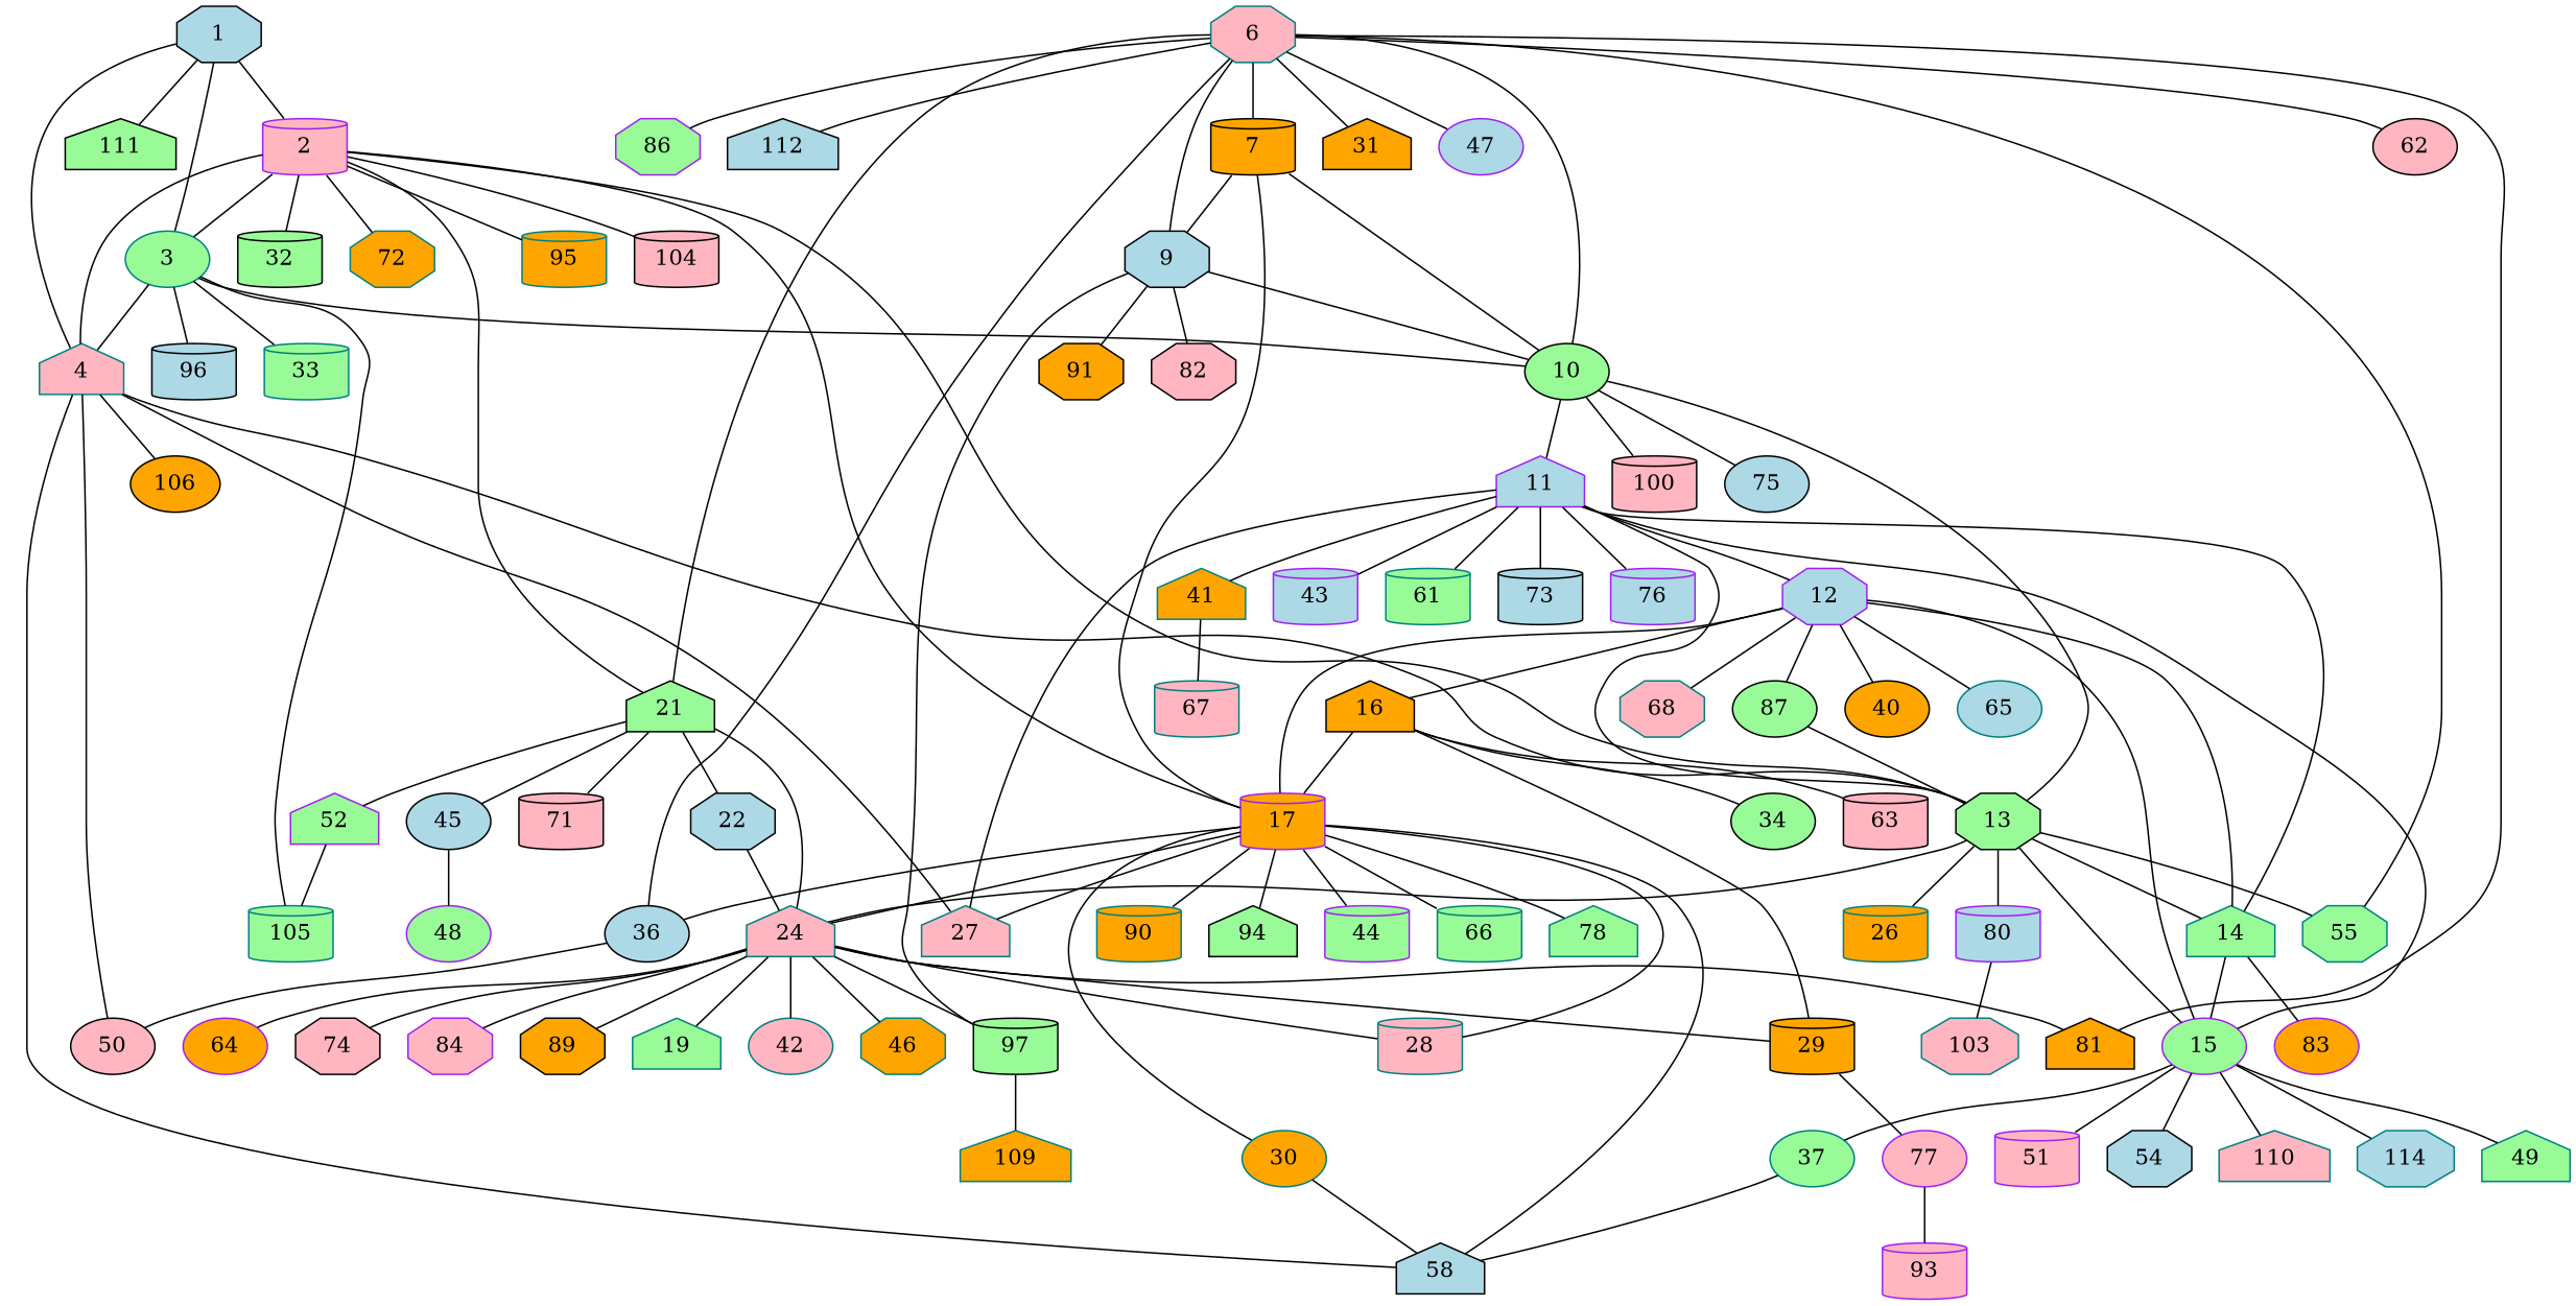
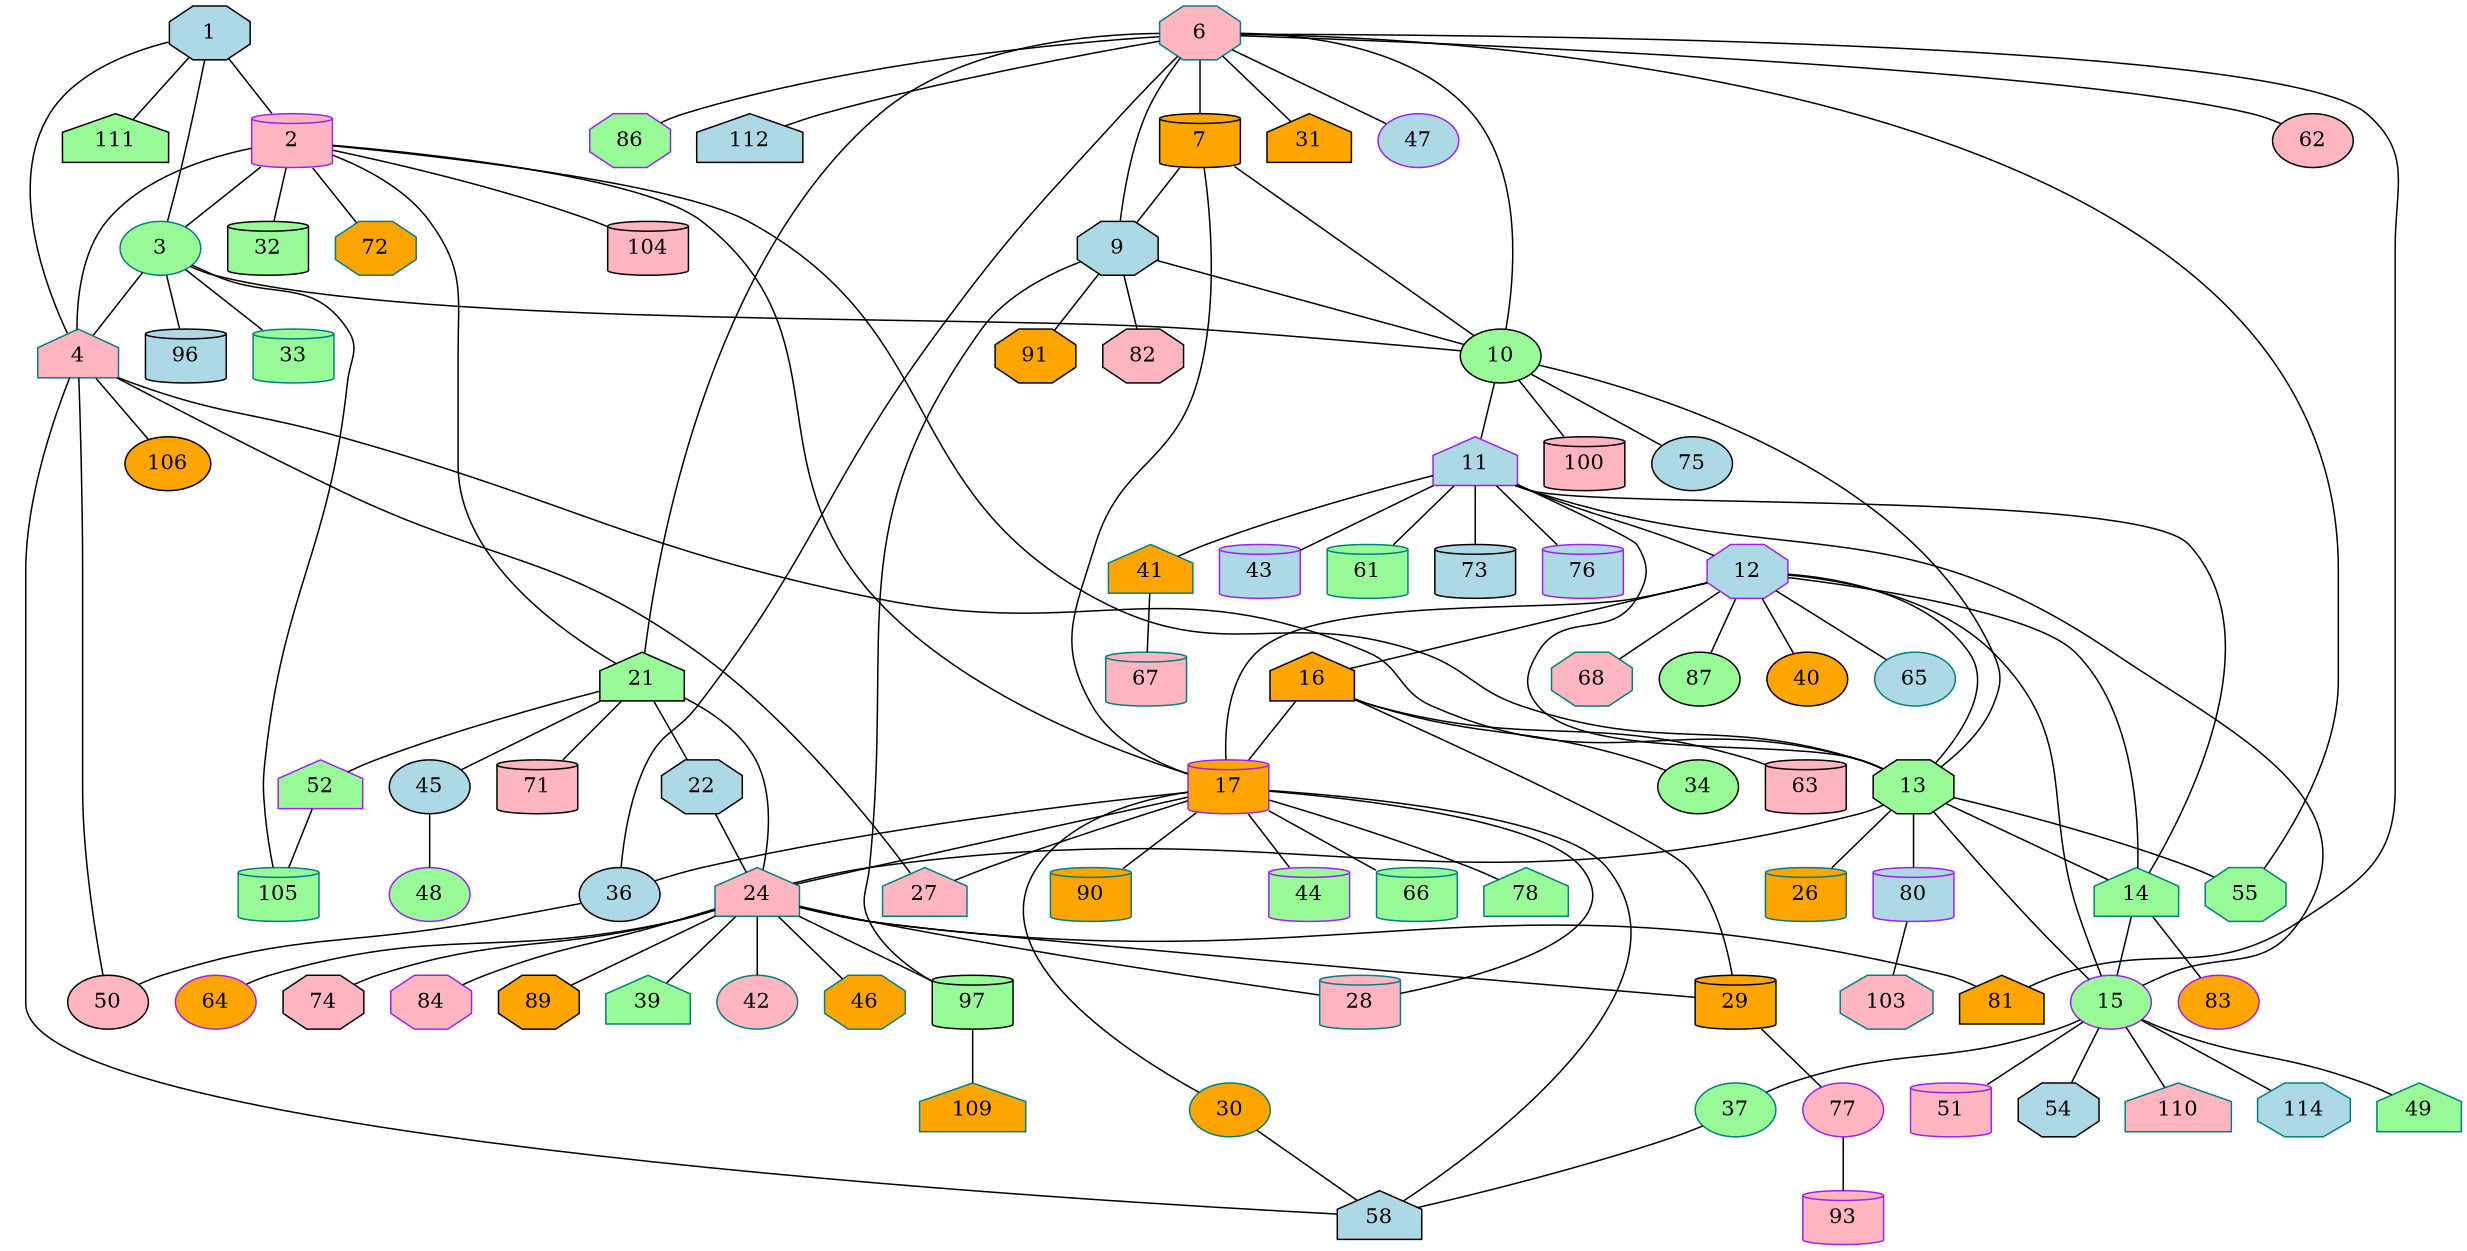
  graph {
    node [color=black fillcolor=palegreen shape=cylinder style=filled]
    1 [fillcolor=lightblue shape=octagon super="+35"]
    2 [color=purple fillcolor=lightpink super="+5"]
    3 [color=teal shape=ellipse super="+59"]
    4 [color=teal fillcolor=lightpink shape=house super="+60"]
    111 [shape=house]
    13 [shape=octagon super="+38"]
    17 [color=purple fillcolor=orange super="+20"]
    21 [shape=house super="+23"]
    32
    72 [color=teal fillcolor=orange shape=octagon]
-   95 [color=teal fillcolor=orange]
    104 [fillcolor=lightpink]
    10 [shape=ellipse super="+56"]
    33 [color=teal super="+79"]
    96 [fillcolor=lightblue]
    105 [color=teal]
    27 [color=teal fillcolor=lightpink shape=house super="+88"]
    50 [fillcolor=lightpink shape=ellipse]
    58 [fillcolor=lightblue shape=house super="+70"]
    106 [fillcolor=orange shape=ellipse]
    55 [color=teal shape=octagon]
    14 [color=teal shape=house super="+107"]
    15 [color=purple shape=ellipse super="+53"]
    24 [color=teal fillcolor=lightpink shape=house super="+25"]
    26 [color=teal fillcolor=orange]
    80 [color=purple fillcolor=lightblue]
    36 [fillcolor=lightblue shape=ellipse]
    28 [color=teal fillcolor=lightpink]
    30 [color=teal fillcolor=orange shape=ellipse]
    44 [color=purple]
    66 [color=teal]
    78 [color=teal shape=house]
    90 [color=teal fillcolor=orange]
-   94 [shape=house super="+101"]
    22 [fillcolor=lightblue shape=octagon super="+98"]
    45 [fillcolor=lightblue shape=ellipse super="+92"]
    52 [color=purple shape=house]
    71 [fillcolor=lightpink]
    11 [color=purple fillcolor=lightblue shape=house super="+57"]
    75 [fillcolor=lightblue shape=ellipse super="+108"]
    100 [fillcolor=lightpink]
    6 [color=teal fillcolor=lightpink shape=octagon super="+8"]
    7 [fillcolor=orange super="+85"]
    9 [fillcolor=lightblue shape=octagon super="+113"]
    31 [fillcolor=orange shape=house]
    47 [color=purple fillcolor=lightblue shape=ellipse]
    62 [fillcolor=lightpink shape=ellipse]
    81 [fillcolor=orange shape=house]
    86 [color=purple shape=octagon]
    112 [fillcolor=lightblue shape=house]
    82 [fillcolor=lightpink shape=octagon]
    91 [fillcolor=orange shape=octagon]
    97
    109 [color=teal fillcolor=orange shape=house]
    12 [color=purple fillcolor=lightblue shape=octagon super="+18"]
    41 [color=teal fillcolor=orange shape=house]
    43 [color=purple fillcolor=lightblue]
    61 [color=teal]
    73 [fillcolor=lightblue super="+102"]
    76 [color=purple fillcolor=lightblue]
    16 [fillcolor=orange shape=house super="+19"]
    40 [fillcolor=orange shape=ellipse]
    65 [color=teal fillcolor=lightblue shape=ellipse]
    68 [color=teal fillcolor=lightpink shape=octagon]
    87 [shape=ellipse]
    83 [color=purple fillcolor=orange shape=ellipse super="+99"]
    37 [color=teal shape=ellipse]
    49 [color=teal shape=house]
    51 [color=purple fillcolor=lightpink]
    54 [fillcolor=lightblue shape=octagon]
    110 [color=teal fillcolor=lightpink shape=house]
    114 [color=teal fillcolor=lightblue shape=octagon]
    67 [color=teal fillcolor=lightpink]
    29 [fillcolor=orange super="+69"]
    34 [shape=ellipse]
    63 [fillcolor=lightpink]
-   39 [color=teal shape=house label=19]
+   39 [color=teal shape=house]
    42 [color=teal fillcolor=lightpink shape=ellipse]
    46 [color=teal fillcolor=orange shape=octagon]
    64 [color=purple fillcolor=orange shape=ellipse]
    74 [fillcolor=lightpink shape=octagon]
    84 [color=purple fillcolor=lightpink shape=octagon]
    89 [fillcolor=orange shape=octagon]
    103 [color=teal fillcolor=lightpink shape=octagon]
    77 [color=purple fillcolor=lightpink shape=ellipse]
    48 [color=purple shape=ellipse]
    93 [color=purple fillcolor=lightpink]
    1 -- 2 [weight=2]
    1 -- 3
    1 -- 4
    1 -- 111
    2 -- 3 [weight=2]
    2 -- 4 [weight=2]
    2 -- 13
    2 -- 17
    2 -- 21
    2 -- 32
    2 -- 72
-   2 -- 95
    2 -- 104
    3 -- 4
    3 -- 10
    3 -- 33
    3 -- 96
    3 -- 105
    4 -- 13
    4 -- 27
    4 -- 50
    4 -- 58
    4 -- 106
    13 -- 55
    13 -- 14
    13 -- 15
    13 -- 24
    13 -- 26
    13 -- 80
    17 -- 27
    17 -- 58
    17 -- 24
    17 -- 36
    17 -- 28
    17 -- 30
    17 -- 44
    17 -- 66
    17 -- 78
    17 -- 90
-   17 -- 94
    21 -- 24 [weight=4]
    21 -- 22 [weight=2]
    21 -- 45
    21 -- 52
    21 -- 71
    10 -- 13
    10 -- 11
    10 -- 75
    10 -- 100
    14 -- 15
    14 -- 83
    15 -- 37
    15 -- 49
    15 -- 51
    15 -- 54
    15 -- 110
    15 -- 114
    24 -- 28
    24 -- 81
    24 -- 97
    24 -- 29
    24 -- 39
    24 -- 42
    24 -- 46
    24 -- 64
    24 -- 74
    24 -- 84
    24 -- 89
    80 -- 103
    36 -- 50
    30 -- 58
    22 -- 24 [weight=2]
    45 -- 48
    52 -- 105
    11 -- 13
-   11 -- 27
    11 -- 14
    11 -- 15
    11 -- 12
    11 -- 41
    11 -- 43
    11 -- 61
    11 -- 73
    11 -- 76
    6 -- 21
    6 -- 10 [weight=2]
    6 -- 55
    6 -- 36
    6 -- 7 [weight=2]
    6 -- 9 [weight=2]
    6 -- 31
    6 -- 47
    6 -- 62
    6 -- 81
    6 -- 86
    6 -- 112
    7 -- 17
    7 -- 10
    7 -- 9
    9 -- 10
    9 -- 82
    9 -- 91
    9 -- 97
    97 -- 109
-   87 -- 13
+   12 -- 13
    12 -- 17 [weight=2]
    12 -- 14
    12 -- 15
    12 -- 16 [weight=2]
    12 -- 40
    12 -- 65
    12 -- 68
    12 -- 87
    41 -- 67
    16 -- 17 [weight=4]
    16 -- 29
    16 -- 34
    16 -- 63
    37 -- 58
    29 -- 77
    77 -- 93
  }
